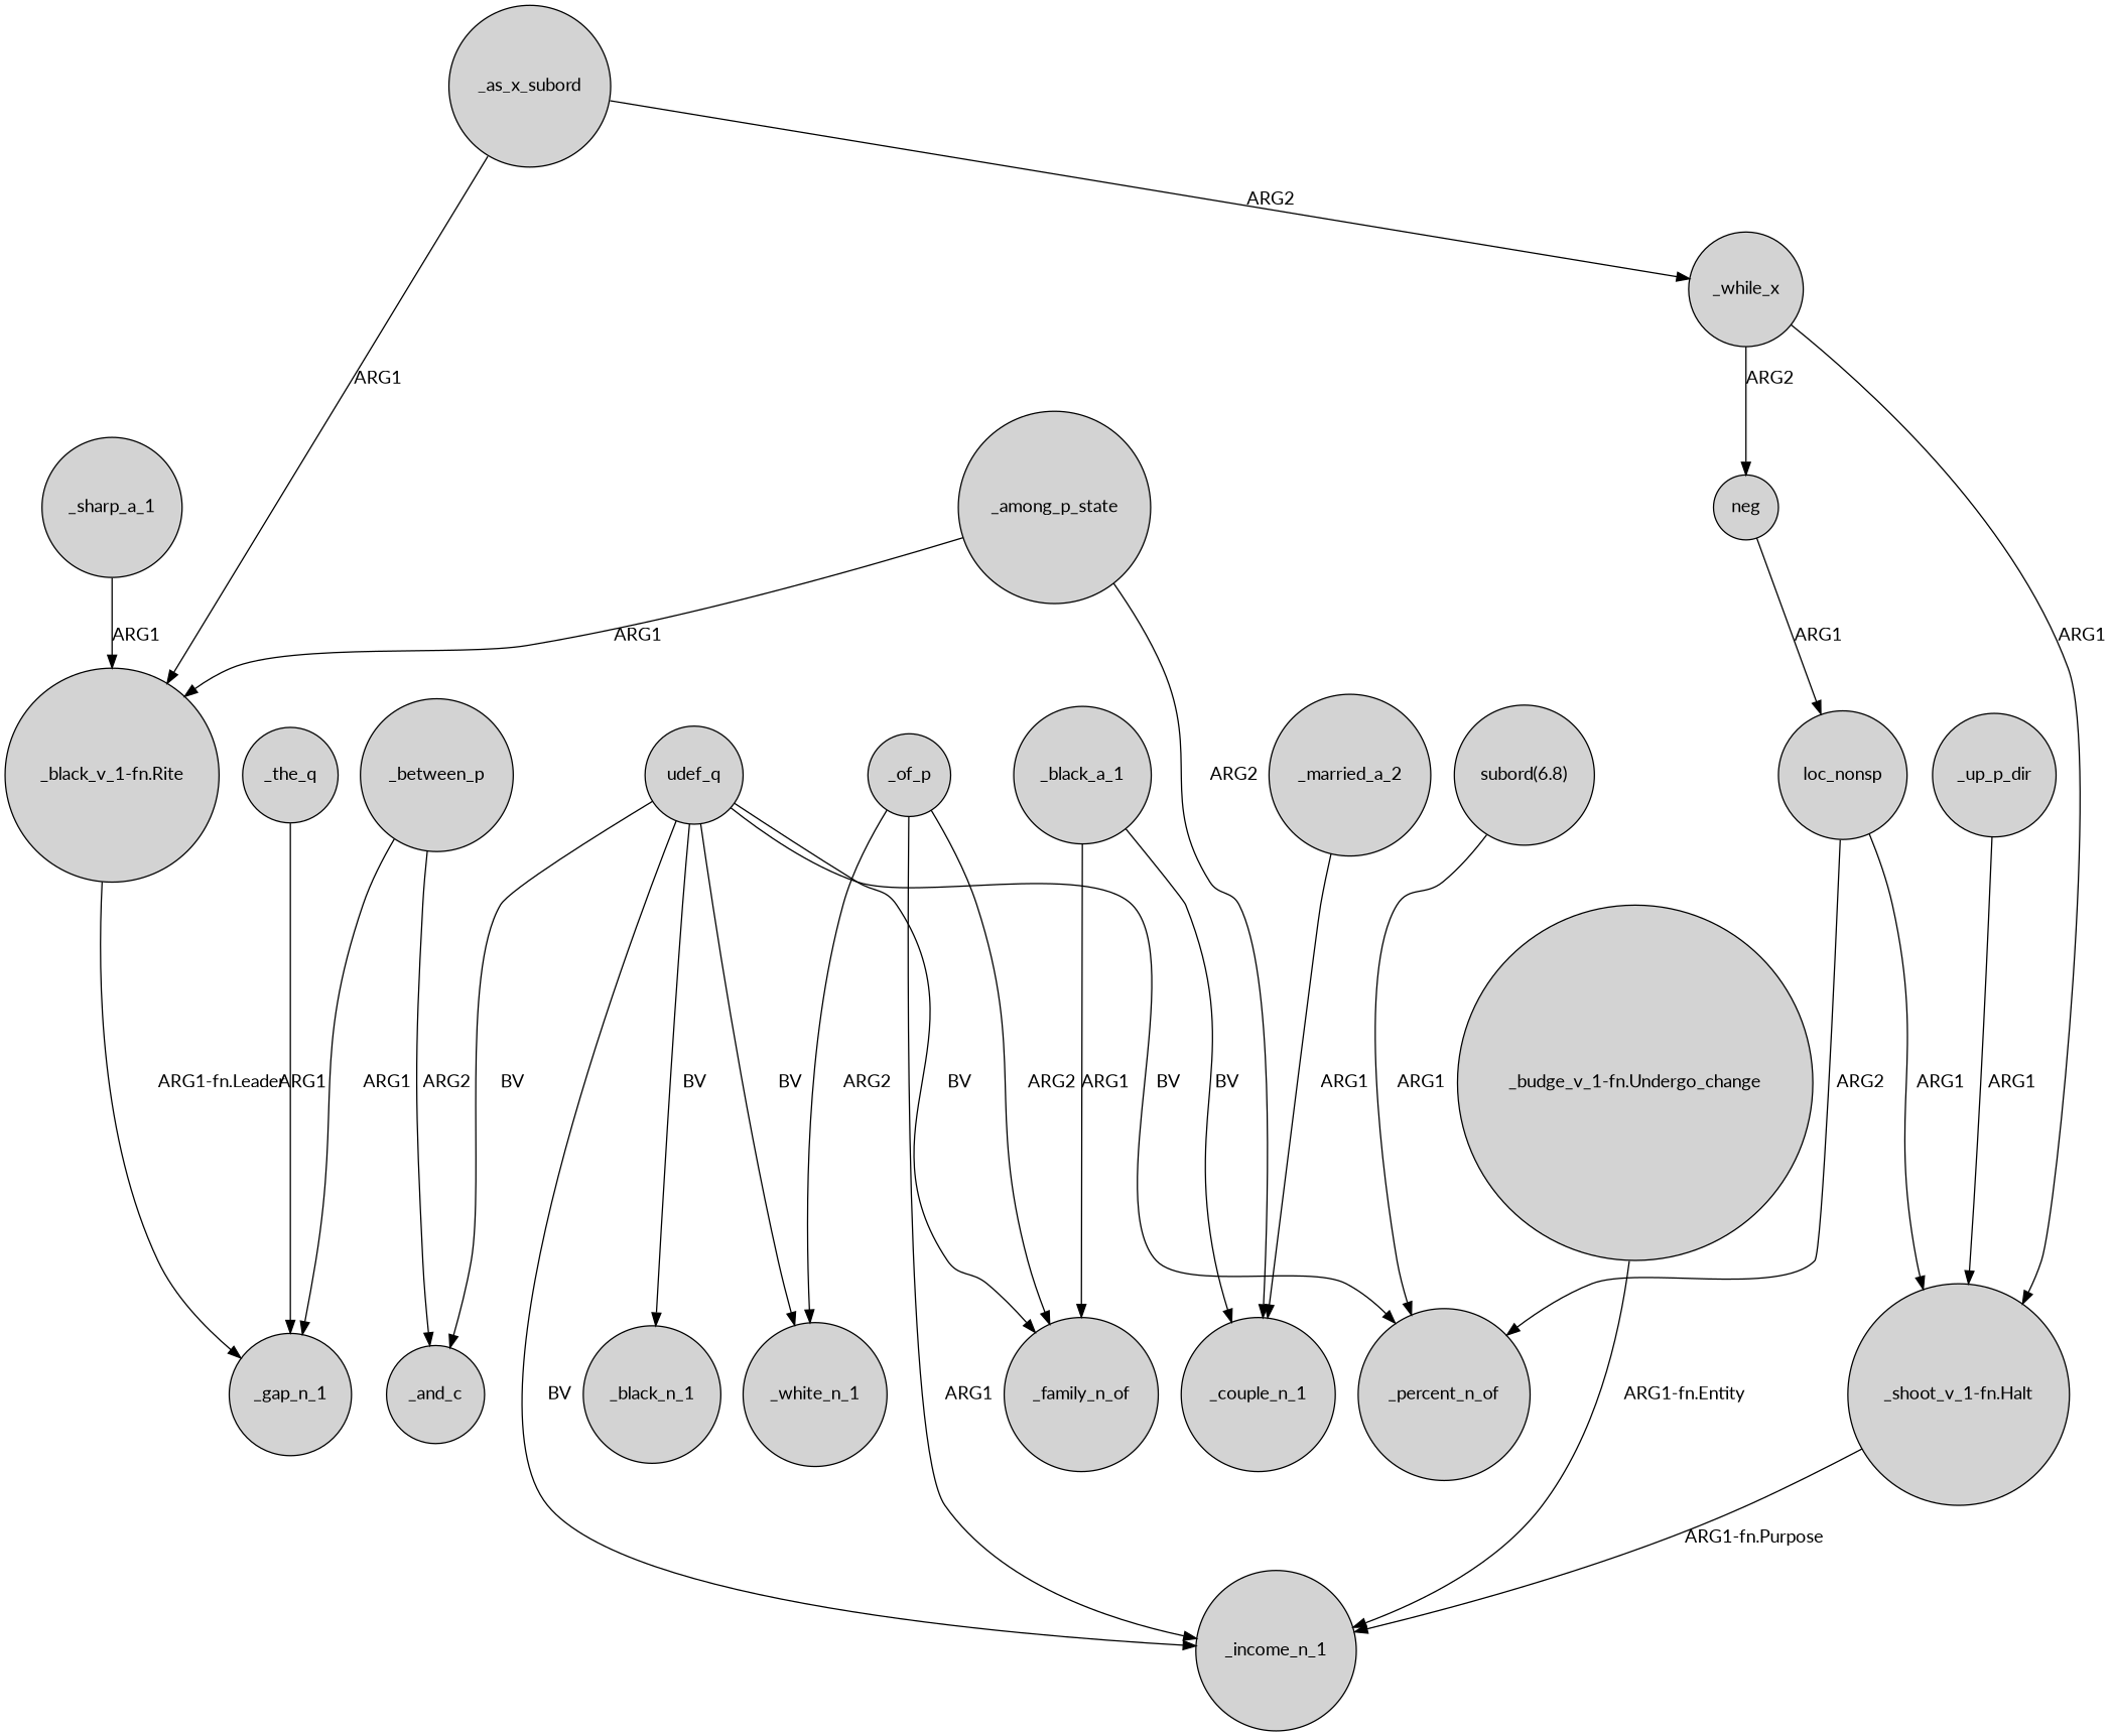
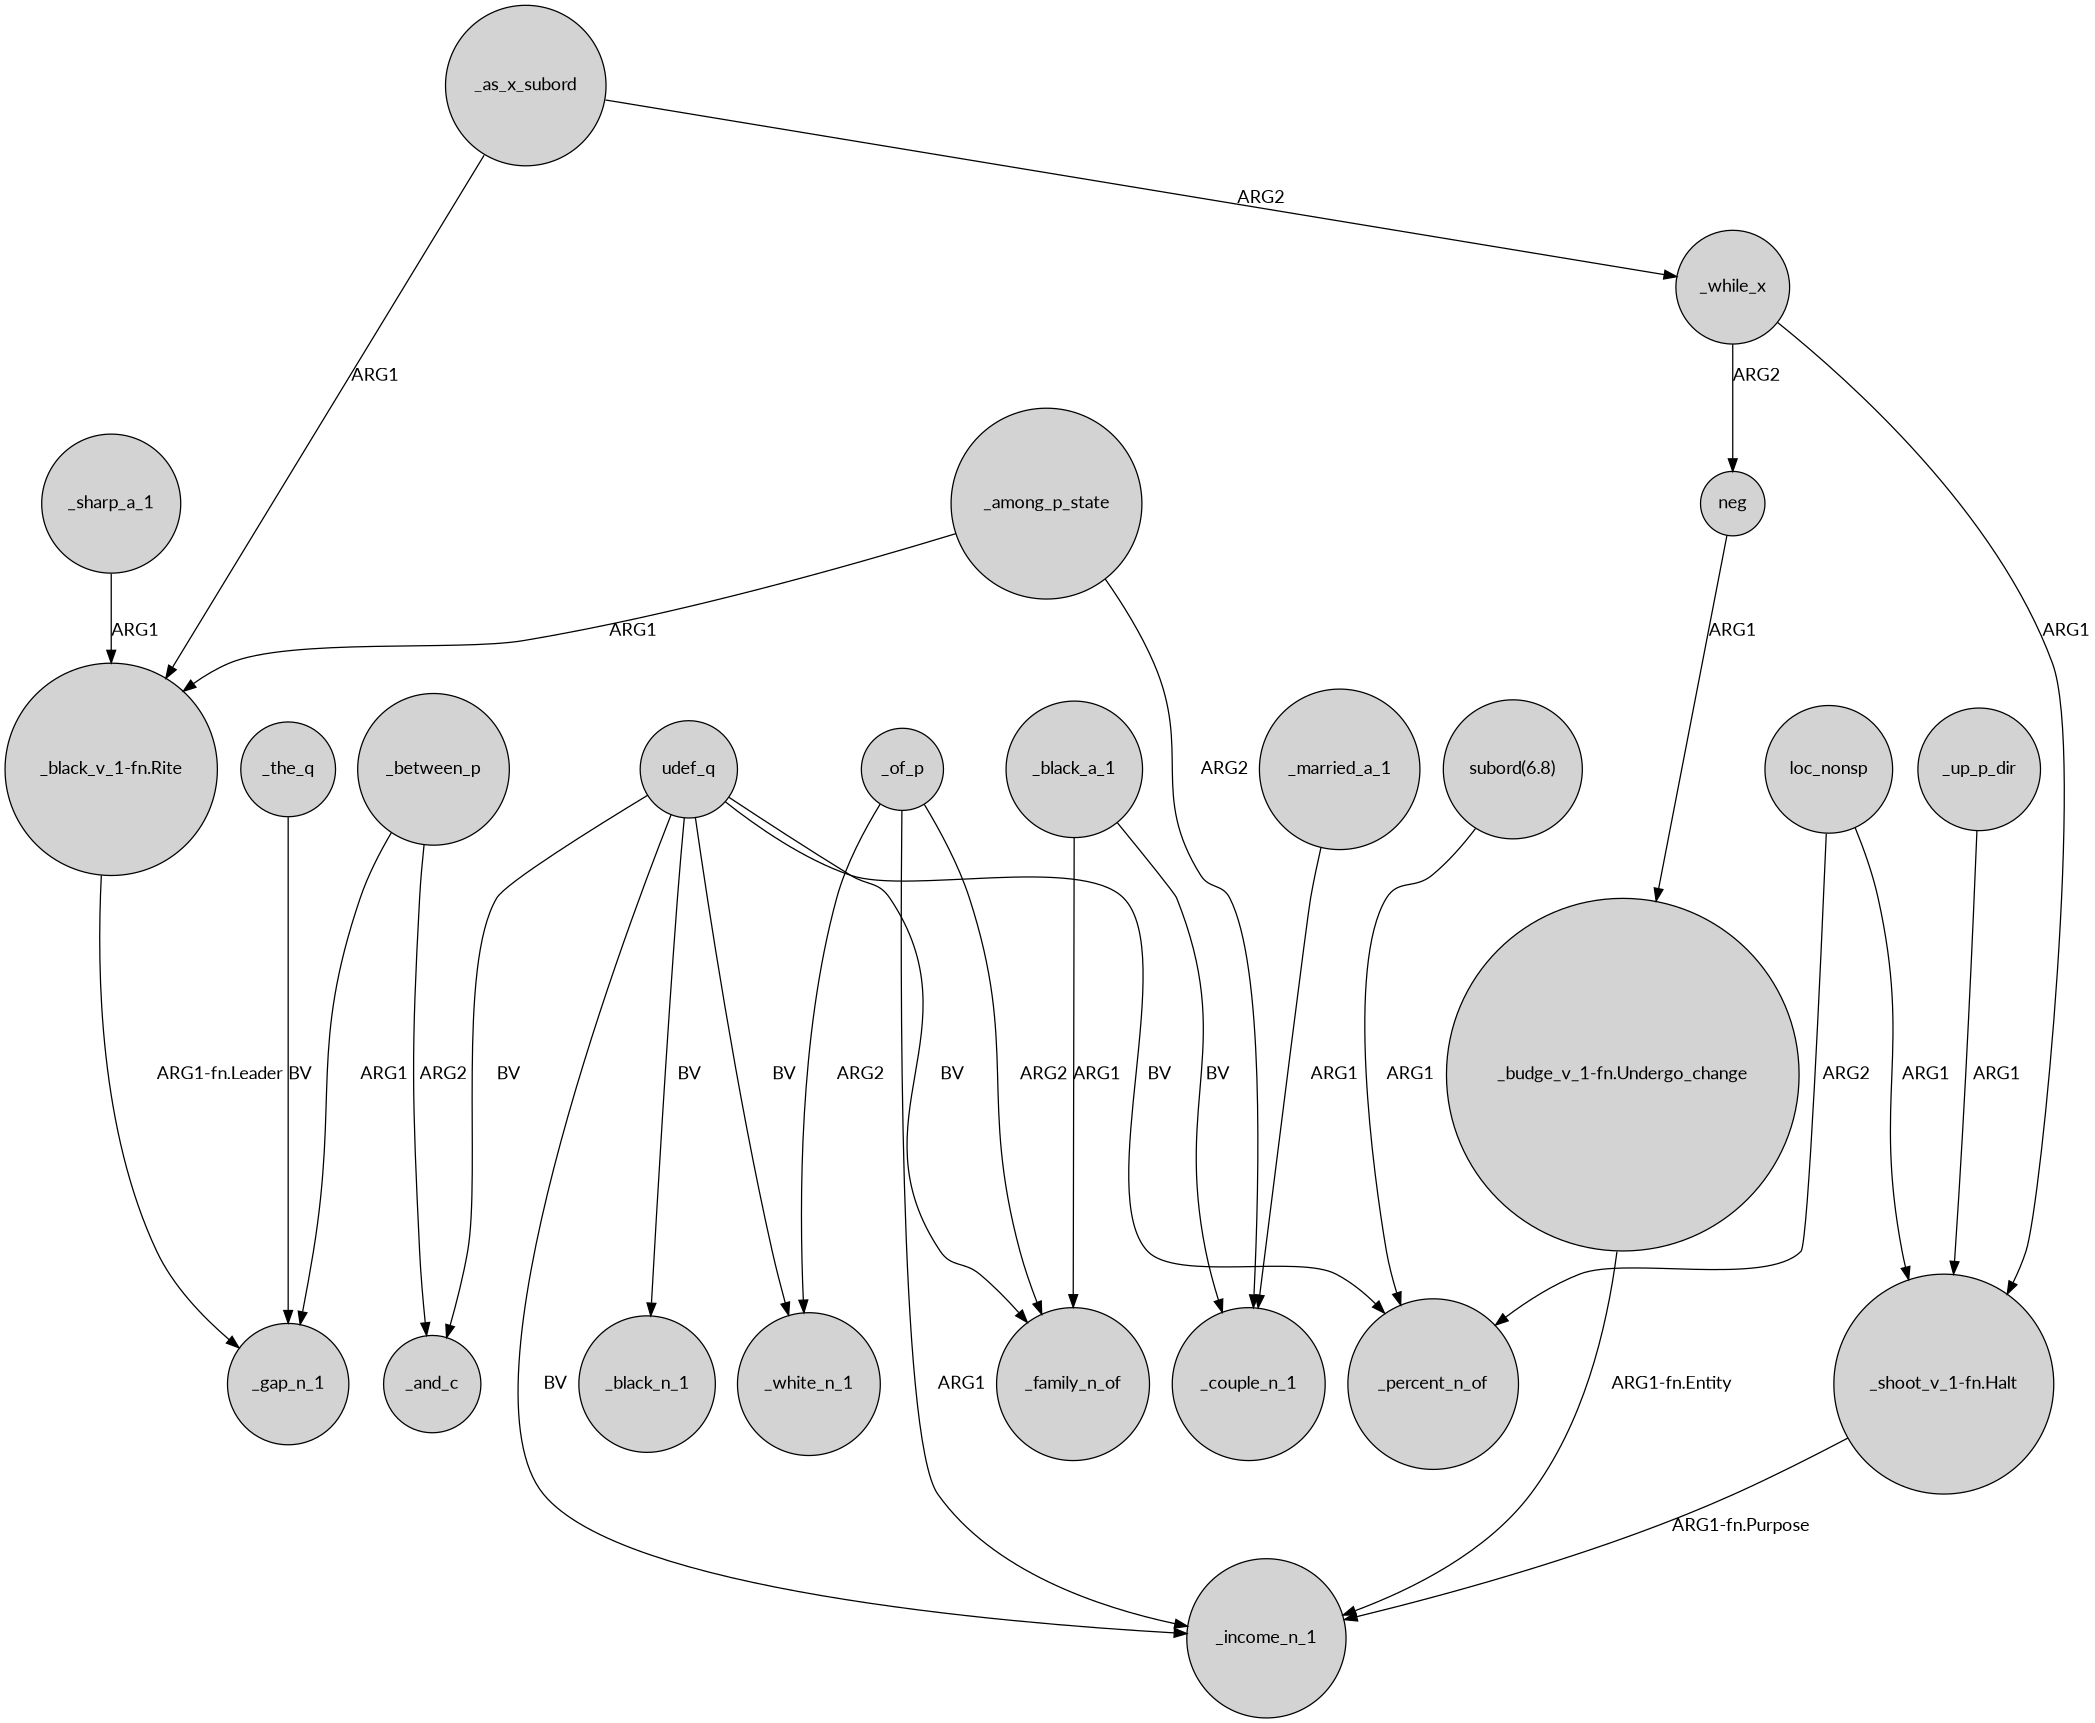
  digraph {
    fontname=Lato
    node [fontname=Lato shape=circle style=filled]
    edge [fontname=Lato]
    n1 [label="_black_v_1-fn.Rite"]
    _gap_n_1
    _among_p_state
    _couple_n_1
    _of_p
    _white_n_1
    _family_n_of
    _income_n_1
    _sharp_a_1
    n10 [label="subord(6.8)"]
    _percent_n_of
    udef_q
    _and_c
    _black_n_1
    _up_p_dir
    "_shoot_v_1-fn.Halt"
-   _married_a_1 [label=_married_a_2]
+   _married_a_1
    _while_x
    neg
    "_budge_v_1-fn.Undergo_change"
    _between_p
    _the_q
    _as_x_subord
    _black_a_1
    loc_nonsp
    n1 -> _gap_n_1 [label="ARG1-fn.Leader"]
    _among_p_state -> n1 [label=ARG1]
    _among_p_state -> _couple_n_1 [label=ARG2]
    _of_p -> _white_n_1 [label=ARG2]
    _of_p -> _family_n_of [label=ARG2]
    _of_p -> _income_n_1 [label=ARG1]
    _sharp_a_1 -> n1 [label=ARG1]
    n10 -> _percent_n_of [label=ARG1]
    udef_q -> _white_n_1 [label=BV]
    udef_q -> _family_n_of [label=BV]
    udef_q -> _income_n_1 [label=BV]
    udef_q -> _percent_n_of [label=BV]
    udef_q -> _and_c [label=BV]
    udef_q -> _black_n_1 [label=BV]
    _up_p_dir -> "_shoot_v_1-fn.Halt" [label=ARG1]
    "_shoot_v_1-fn.Halt" -> _income_n_1 [label="ARG1-fn.Purpose"]
    _married_a_1 -> _couple_n_1 [label=ARG1]
    _while_x -> "_shoot_v_1-fn.Halt" [label=ARG1]
    _while_x -> neg [label=ARG2]
-   neg -> loc_nonsp [label=ARG1]
+   neg -> "_budge_v_1-fn.Undergo_change" [label=ARG1]
    "_budge_v_1-fn.Undergo_change" -> _income_n_1 [label="ARG1-fn.Entity"]
    _between_p -> _gap_n_1 [label=ARG1]
    _between_p -> _and_c [label=ARG2]
-   _the_q -> _gap_n_1 [label=ARG1]
+   _the_q -> _gap_n_1 [label=BV]
    _as_x_subord -> n1 [label=ARG1]
    _as_x_subord -> _while_x [label=ARG2]
    _black_a_1 -> _couple_n_1 [label=BV]
    _black_a_1 -> _family_n_of [label=ARG1]
    loc_nonsp -> _percent_n_of [label=ARG2]
    loc_nonsp -> "_shoot_v_1-fn.Halt" [label=ARG1]
  }
